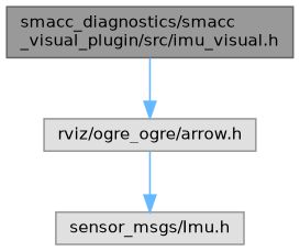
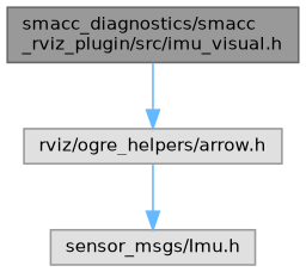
  digraph {
    node [color=grey60 fillcolor="#E0E0E0" fontname=Helvetica fontsize=10 shape=box style=filled]
    edge [color=steelblue1 fontname=Helvetica fontsize=10 labelfontname=Helvetica labelfontsize=10 style=solid]
-   n1 [color=gray40 fillcolor=grey60 fontcolor=black height=0.2 label="smacc_diagnostics/smacc\l_visual_plugin/src/imu_visual.h" width=0.4]
-   n2 [height=0.2 label="rviz/ogre_ogre/arrow.h" width=0.4]
+   n1 [color=gray40 fillcolor=grey60 fontcolor=black height=0.2 label="smacc_diagnostics/smacc\l_rviz_plugin/src/imu_visual.h" width=0.4]
+   n2 [height=0.2 label="rviz/ogre_helpers/arrow.h" width=0.4]
    n3 [height=0.2 label="sensor_msgs/Imu.h" width=0.4]
    n1 -> n2
    n2 -> n3
  }
